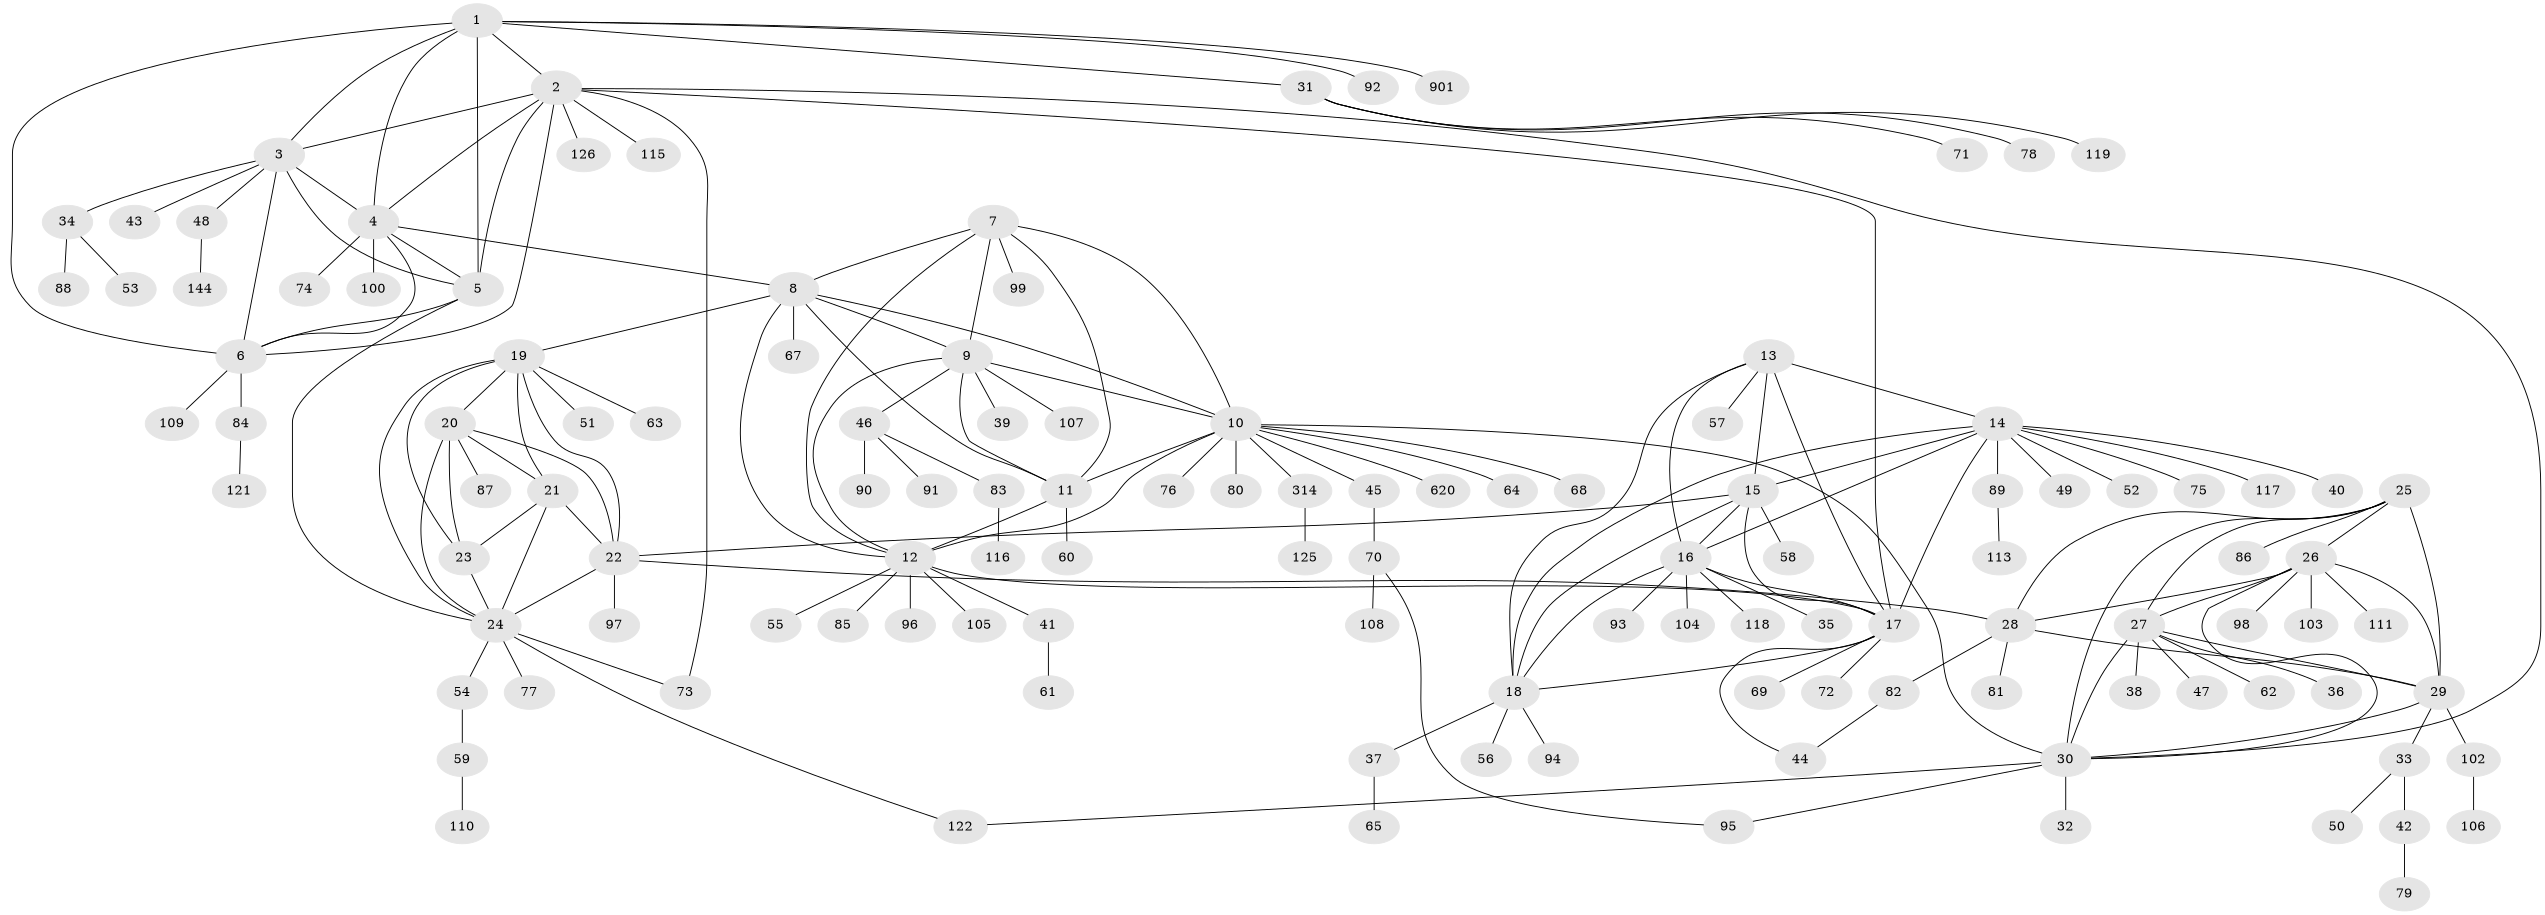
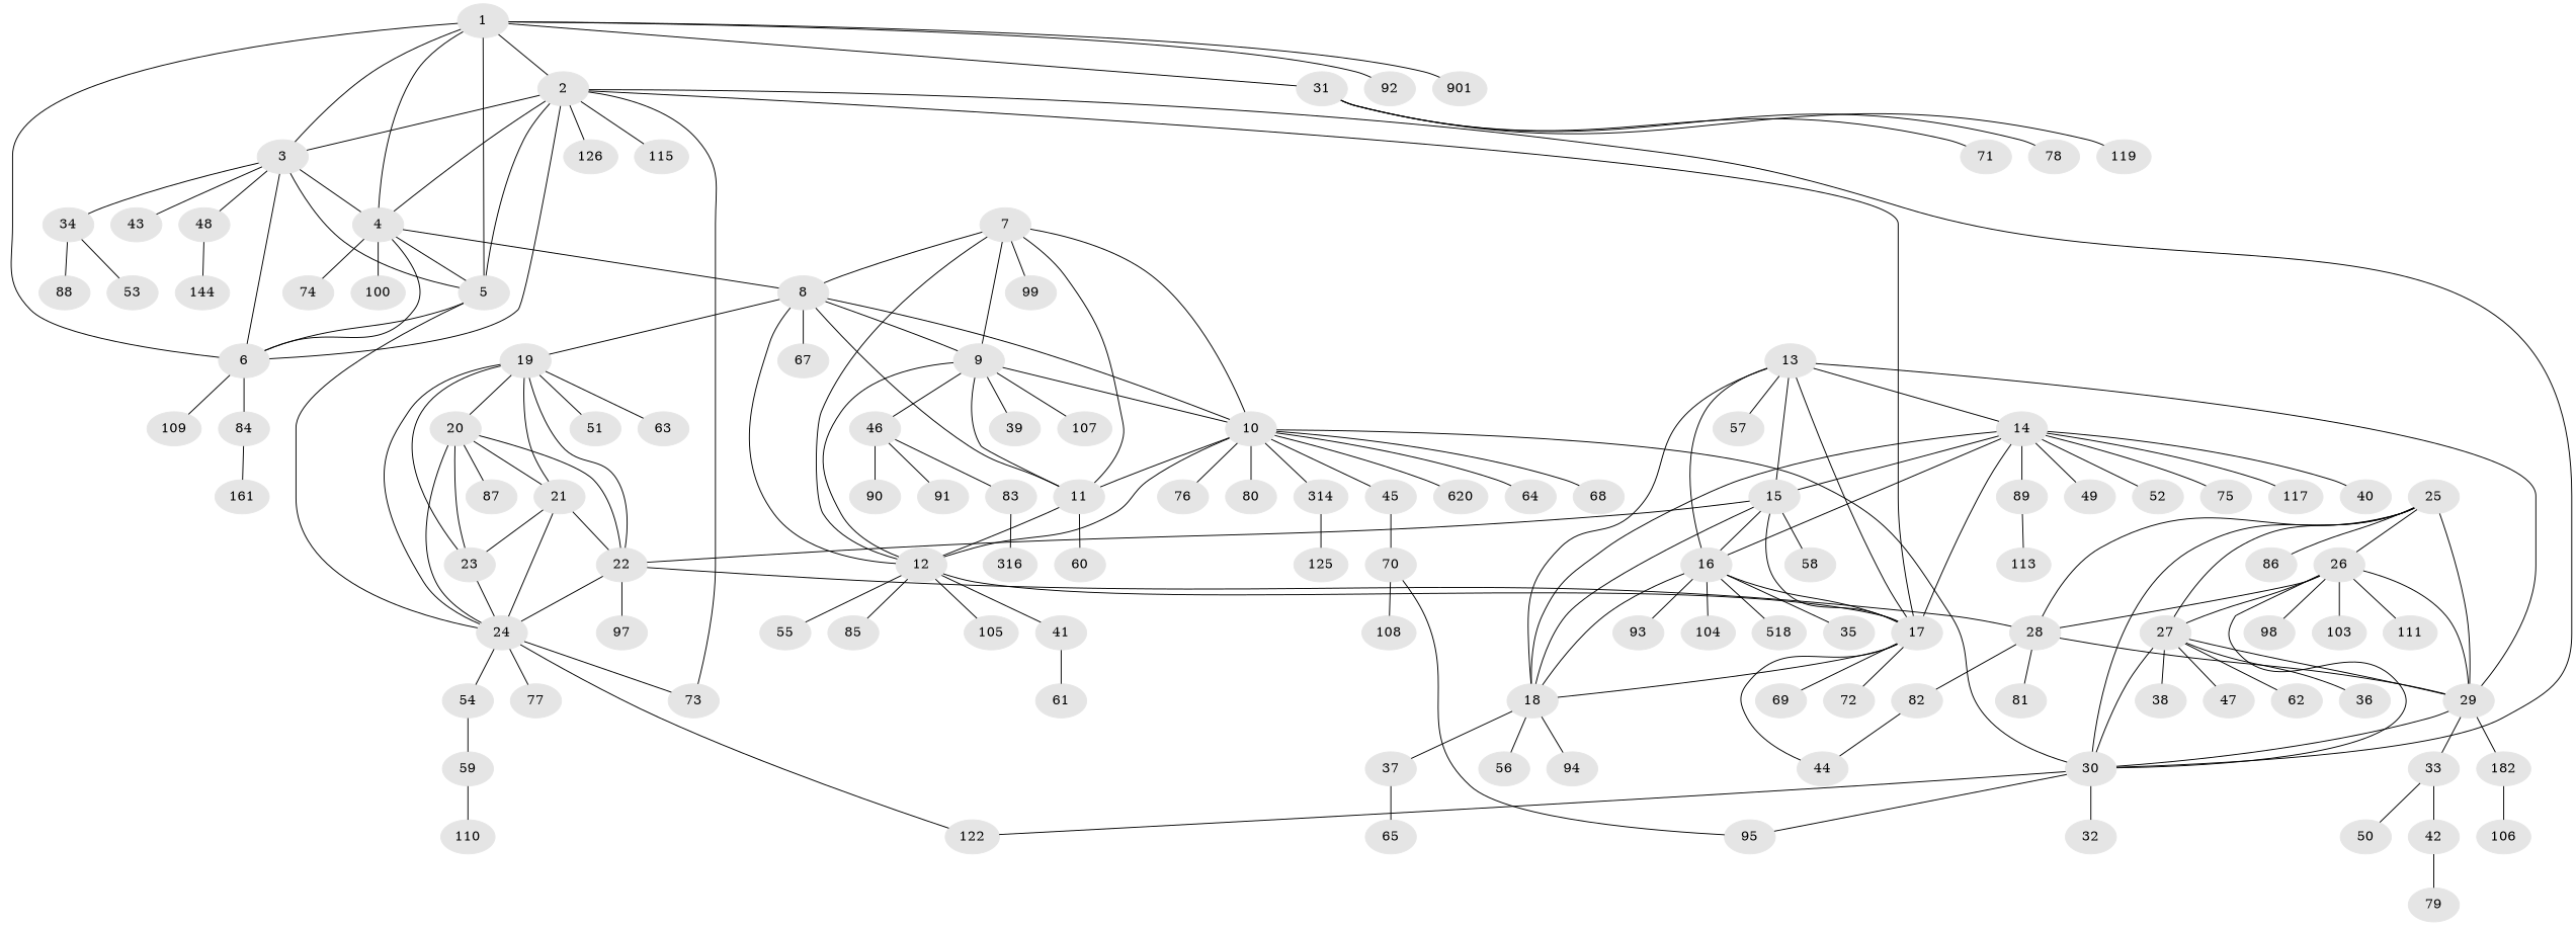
  graph {
    node [color=gray90 style=filled]
    1
    2
    3
    4
    5
    6
    31
    92
    n9 [label=901]
    17
    30
    73
    115
    126
    34
    43
    48
    8
    74
    100
    24
    84
    109
    71
    78
    119
    18
    44
    69
    72
    122
    32
    95
    53
    88
    n36 [label=144]
    9
    10
    11
    12
    19
    67
    54
    77
-   121
+   121 [label=161]
    7
    99
    39
    46
    107
    45
    64
    68
    76
    80
    n56 [label=314]
    n57 [label=620]
    60
    41
    55
    85
-   96
    105
    22
    20
    21
    23
    51
    63
    83
    90
    91
    70
    125
    61
    13
    14
    15
    16
    29
    57
    40
    49
    52
    75
    89
    117
    58
    35
    93
    104
-   118
+   118 [label=518]
    37
    56
    94
    33
-   102
+   102 [label=182]
    113
    28
    97
    65
    87
    81
    82
    59
    25
    26
    27
    86
    98
    103
    111
    36
    38
    47
    62
    42
    50
    106
    79
    108
-   116
+   116 [label=316]
    110
    1 -- 2
    1 -- 3
    1 -- 4
    1 -- 5
    1 -- 6
    1 -- 31
    1 -- 92
    1 -- n9
    2 -- 3
    2 -- 4
    2 -- 5
    2 -- 6
    2 -- 17
    2 -- 30
    2 -- 73
    2 -- 115
    2 -- 126
    3 -- 4
    3 -- 5
    3 -- 6
    3 -- 34
    3 -- 43
    3 -- 48
    4 -- 5
    4 -- 6
    4 -- 8
    4 -- 74
    4 -- 100
    5 -- 6
    5 -- 24
    6 -- 84
    6 -- 109
    31 -- 71
    31 -- 78
    31 -- 119
    17 -- 18
    17 -- 44
    17 -- 69
    17 -- 72
    30 -- 122
    30 -- 32
    30 -- 95
    34 -- 53
    34 -- 88
    48 -- n36
    8 -- 9
    8 -- 10
    8 -- 11
    8 -- 12
    8 -- 19
    8 -- 67
    24 -- 73
    24 -- 122
    24 -- 54
    24 -- 77
    84 -- 121
    18 -- 37
    18 -- 56
    18 -- 94
    9 -- 10
    9 -- 11
    9 -- 12
    9 -- 39
    9 -- 46
    9 -- 107
    10 -- 30
    10 -- 11
    10 -- 12
    10 -- 45
    10 -- 64
    10 -- 68
    10 -- 76
    10 -- 80
    10 -- n56
    10 -- n57
    11 -- 12
    11 -- 60
    12 -- 17
    12 -- 41
    12 -- 55
    12 -- 85
-   12 -- 96
    12 -- 105
    19 -- 24
    19 -- 22
    19 -- 20
    19 -- 21
    19 -- 23
    19 -- 51
    19 -- 63
    54 -- 59
    7 -- 8
    7 -- 9
    7 -- 10
    7 -- 11
    7 -- 12
    7 -- 99
    46 -- 83
    46 -- 90
    46 -- 91
    45 -- 70
    n56 -- 125
    41 -- 61
    22 -- 24
    22 -- 28
    22 -- 97
    20 -- 24
    20 -- 22
    20 -- 21
    20 -- 23
    20 -- 87
    21 -- 24
    21 -- 22
    21 -- 23
    23 -- 24
    83 -- 116
    70 -- 95
    70 -- 108
    13 -- 17
    13 -- 18
    13 -- 14
    13 -- 15
    13 -- 16
+   13 -- 29
    13 -- 57
    14 -- 17
    14 -- 18
    14 -- 15
    14 -- 16
    14 -- 40
    14 -- 49
    14 -- 52
    14 -- 75
    14 -- 89
    14 -- 117
    15 -- 17
    15 -- 18
    15 -- 22
    15 -- 16
    15 -- 58
    16 -- 17
    16 -- 18
    16 -- 35
    16 -- 93
    16 -- 104
    16 -- 118
    29 -- 30
    29 -- 33
    29 -- 102
    89 -- 113
    37 -- 65
    33 -- 42
    33 -- 50
    102 -- 106
    28 -- 29
    28 -- 81
    28 -- 82
    82 -- 44
    59 -- 110
    25 -- 30
    25 -- 29
    25 -- 28
    25 -- 26
    25 -- 27
    25 -- 86
    26 -- 30
    26 -- 29
    26 -- 28
    26 -- 27
    26 -- 98
    26 -- 103
    26 -- 111
    27 -- 30
    27 -- 29
    27 -- 36
    27 -- 38
    27 -- 47
    27 -- 62
    42 -- 79
  }
